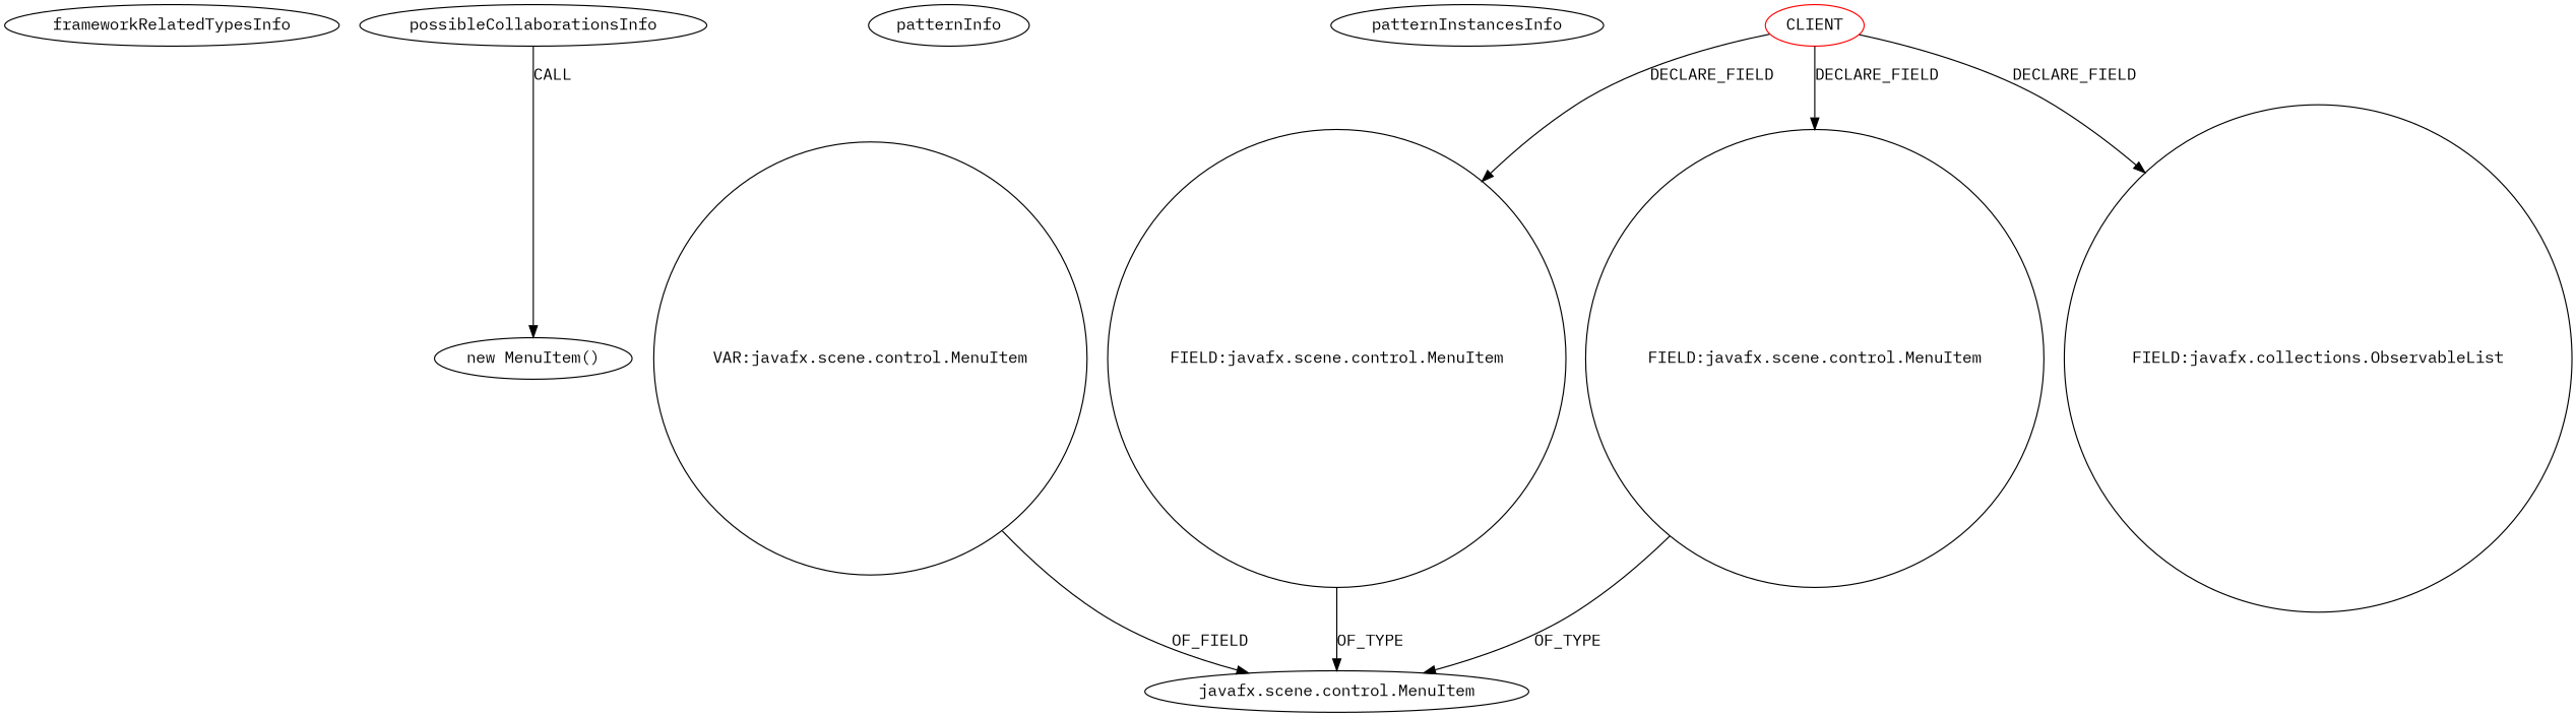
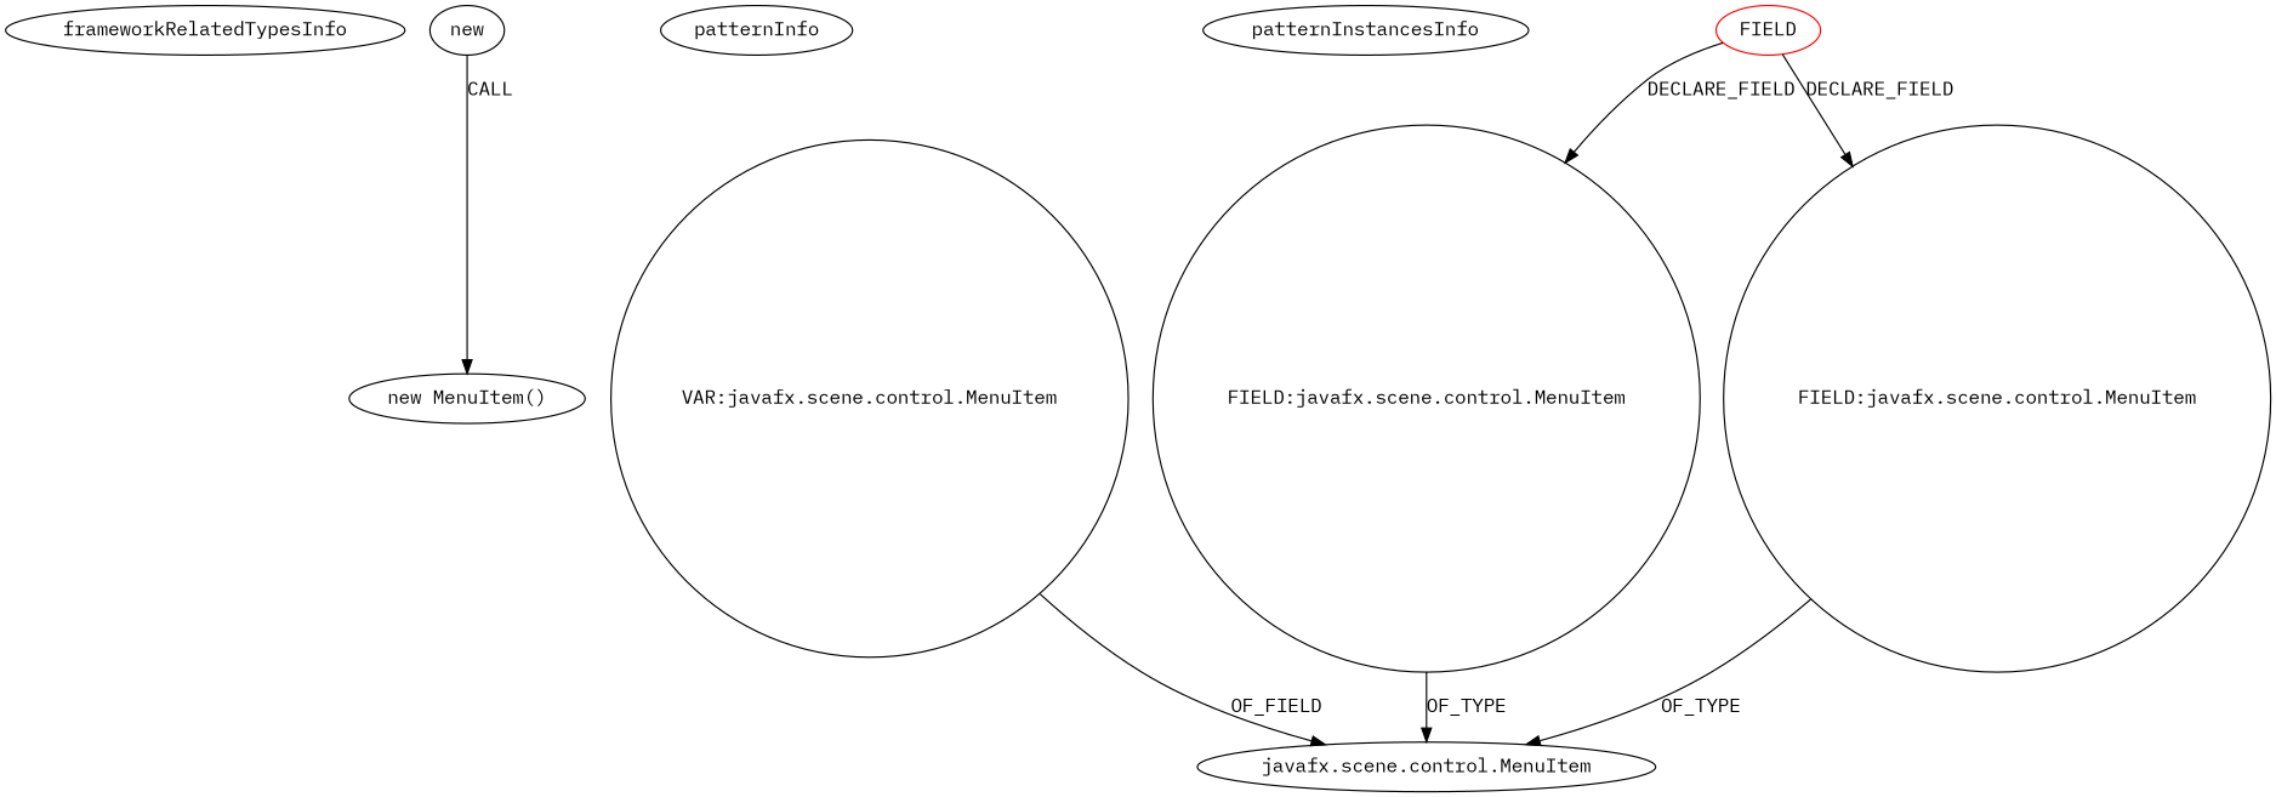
  digraph {
    fontname="IBM Plex Mono"
    node [fontname="IBM Plex Mono" isFrameworkType=false]
    edge [fontname="IBM Plex Mono"]
    frameworkRelatedTypesInfo [isFrameworkType=""]
-   possibleCollaborationsInfo [isFrameworkType=""]
+   possibleCollaborationsInfo [label=new isFrameworkType=""]
    n3 [label="new MenuItem()" vertexType=CONSTRUCTOR_CALL]
    patternInfo [frequency=2.0 patternRootClient=0 isFrameworkType=""]
    patternInstancesInfo [0="hock323-eventManager~/hock323-eventManager/EventManager-master/src/eventManager/controller/pokerTournament/BlindsController.java~BlindsController~2976" 1="hock323-eventManager~/hock323-eventManager/EventManager-master/src/eventManager/controller/pokerTournament/AnnouncementsController.java~AnnouncementsController~2965" isFrameworkType=""]
    n6 [label="VAR:javafx.scene.control.MenuItem" shape=circle vertexType=VARIABLE_EXPRESION]
    n7 [label="javafx.scene.control.MenuItem" vertexType=FRAMEWORK_CLASS_TYPE]
    n8 [label="FIELD:javafx.scene.control.MenuItem" shape=circle vertexType=FIELD_DECLARATION]
    n9 [label="FIELD:javafx.scene.control.MenuItem" shape=circle vertexType=FIELD_DECLARATION]
-   n10 [color=red label=CLIENT vertexType=ROOT_CLIENT_CLASS_DECLARATION]
-   n11 [label="FIELD:javafx.collections.ObservableList" shape=circle vertexType=FIELD_DECLARATION]
+   n10 [color=red label=FIELD vertexType=ROOT_CLIENT_CLASS_DECLARATION]
    possibleCollaborationsInfo -> n3 [label=CALL]
    n6 -> n7 [label=OF_FIELD]
    n8 -> n7 [label=OF_TYPE]
    n9 -> n7 [label=OF_TYPE]
    n10 -> n8 [label=DECLARE_FIELD]
    n10 -> n9 [label=DECLARE_FIELD]
-   n10 -> n11 [label=DECLARE_FIELD]
  }
